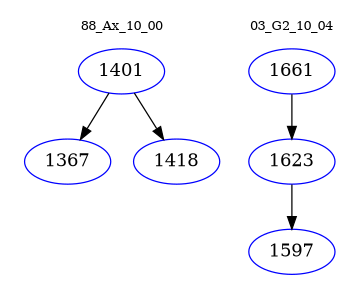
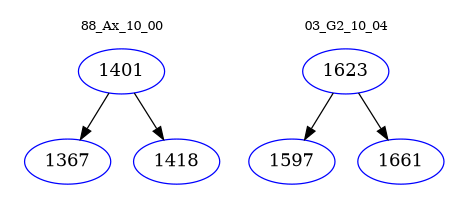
  digraph {
    node [color=blue]
    edge [color=black]
    n1 [label=1401]
    n2 [label=1367]
    n3 [label=1418]
    n4 [label=1623]
    n5 [label=1597]
    n6 [label=1661]
    subgraph cluster_1 {
      color=white
      fontsize=10
      label="88_Ax_10_00"
      n1
      n2
      n3
    }
    subgraph cluster_2 {
      color=white
      fontsize=10
      label="03_G2_10_04"
      n4
      n5
      n6
    }
    n1 -> n2
    n1 -> n3
    n4 -> n5
-   n6 -> n4
+   n4 -> n6
  }
